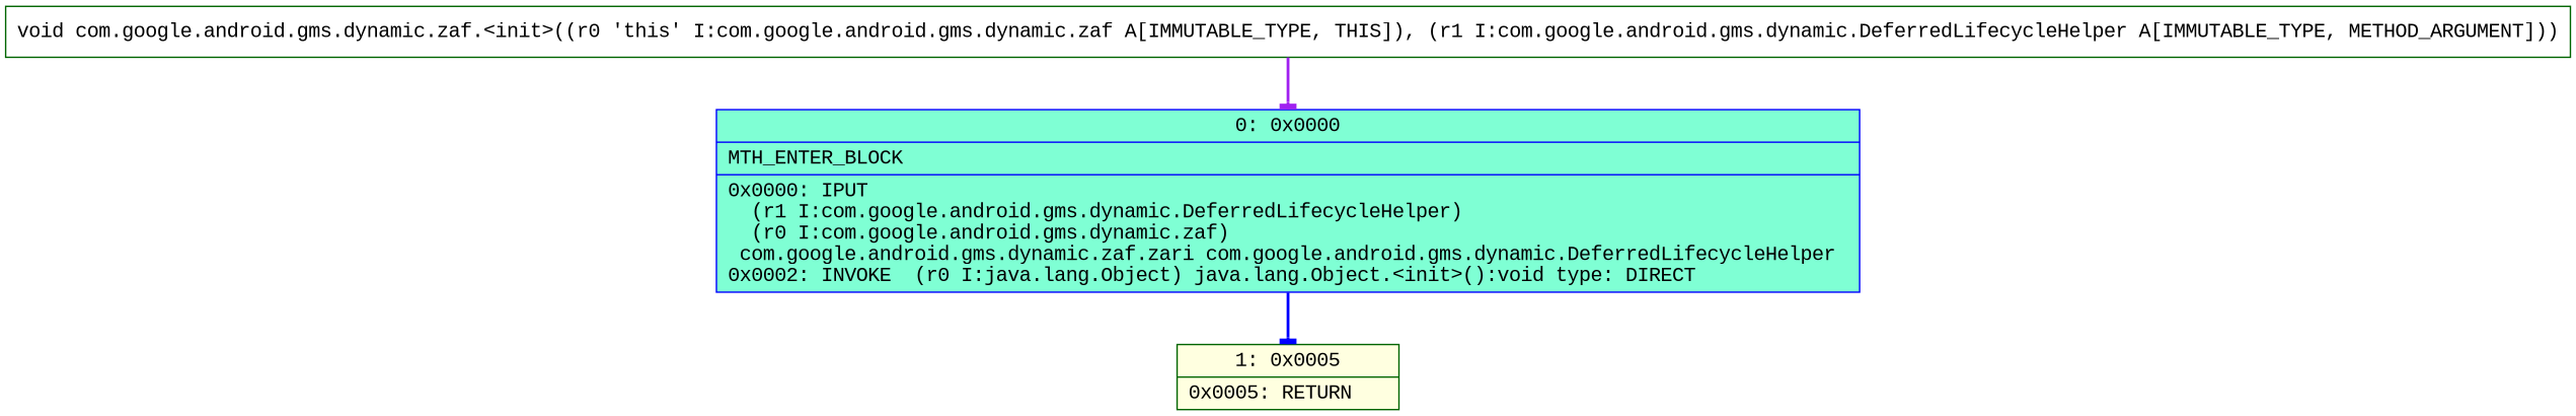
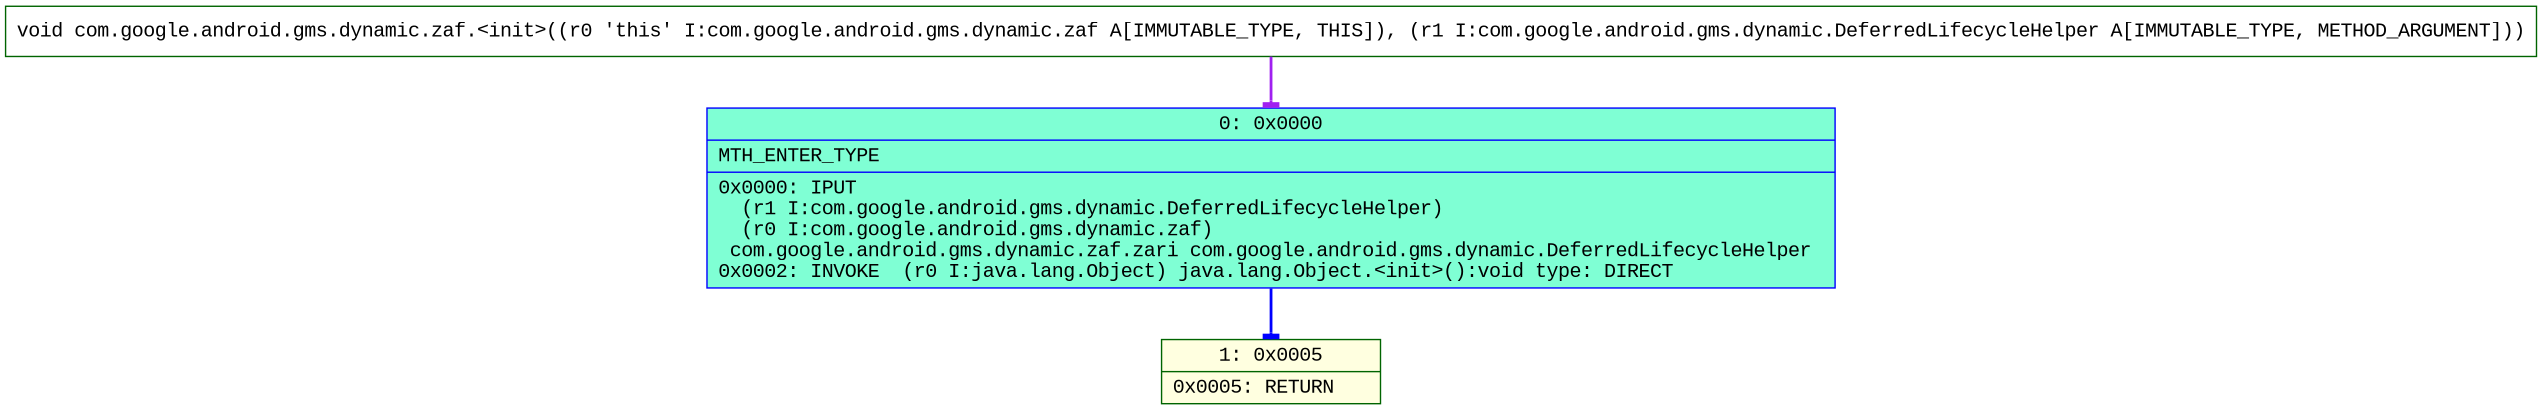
  digraph {
    fontname="Liberation Mono"
    node [shape=record style=filled color=darkgreen fontname="Liberation Mono"]
    edge [style=bold arrowhead=tee fontname="Liberation Mono"]
-   n1 [label="{0\:\ 0x0000|MTH_ENTER_BLOCK\l|0x0000: IPUT  \l  (r1 I:com.google.android.gms.dynamic.DeferredLifecycleHelper)\l  (r0 I:com.google.android.gms.dynamic.zaf)\l com.google.android.gms.dynamic.zaf.zari com.google.android.gms.dynamic.DeferredLifecycleHelper \l0x0002: INVOKE  (r0 I:java.lang.Object) java.lang.Object.\<init\>():void type: DIRECT \l}" fillcolor=aquamarine color=blue]
+   n1 [label="{0\:\ 0x0000|MTH_ENTER_TYPE\l|0x0000: IPUT  \l  (r1 I:com.google.android.gms.dynamic.DeferredLifecycleHelper)\l  (r0 I:com.google.android.gms.dynamic.zaf)\l com.google.android.gms.dynamic.zaf.zari com.google.android.gms.dynamic.DeferredLifecycleHelper \l0x0002: INVOKE  (r0 I:java.lang.Object) java.lang.Object.\<init\>():void type: DIRECT \l}" fillcolor=aquamarine color=blue]
    n2 [label="{1\:\ 0x0005|0x0005: RETURN   \l}" fillcolor=lightyellow]
    n3 [label="{void com.google.android.gms.dynamic.zaf.\<init\>((r0 'this' I:com.google.android.gms.dynamic.zaf A[IMMUTABLE_TYPE, THIS]), (r1 I:com.google.android.gms.dynamic.DeferredLifecycleHelper A[IMMUTABLE_TYPE, METHOD_ARGUMENT])) }" fillcolor=white]
    n1 -> n2 [color=blue]
    n3 -> n1 [color=purple]
  }
